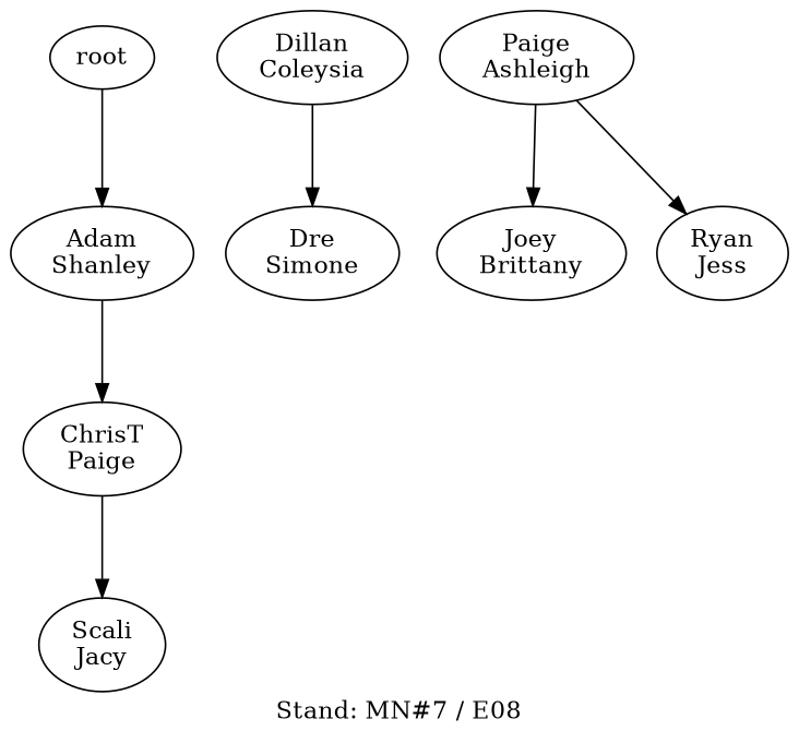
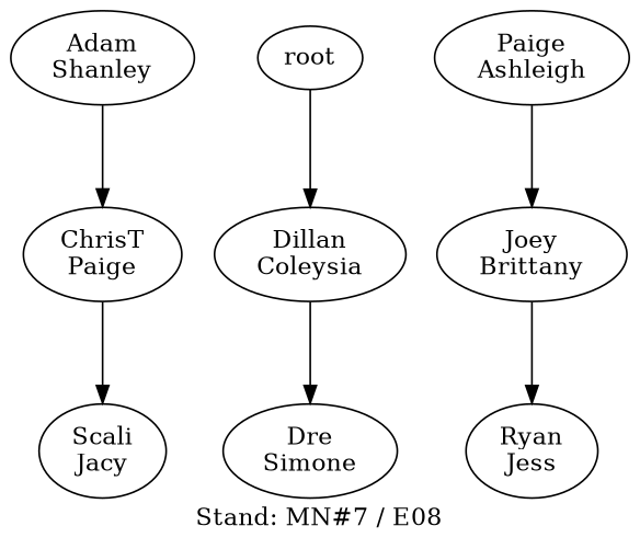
  digraph {
    label="Stand: MN#7 / E08"
    labelloc=b
    ranksep=0.8
    n1 [label="Adam\nShanley"]
    n2 [label="ChrisT\nPaige"]
    n3 [label="Scali\nJacy"]
    root
    n5 [label="Dillan\nColeysia"]
    n6 [label="Dre\nSimone"]
    n7 [label="Paige\nAshleigh"]
    n8 [label="Joey\nBrittany"]
    n9 [label="Ryan\nJess"]
    n1 -> n2
    n2 -> n3
-   root -> n1
+   root -> n5
    n5 -> n6
    n7 -> n8
-   n7 -> n9
+   n8 -> n9
  }
